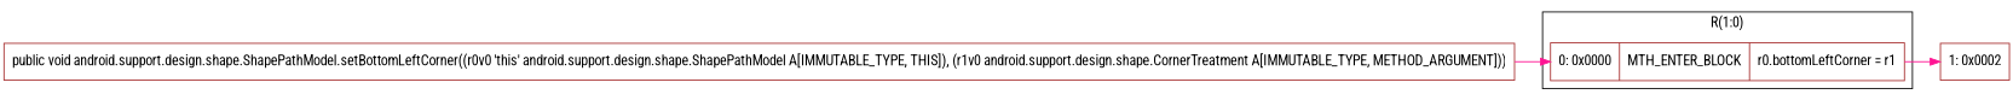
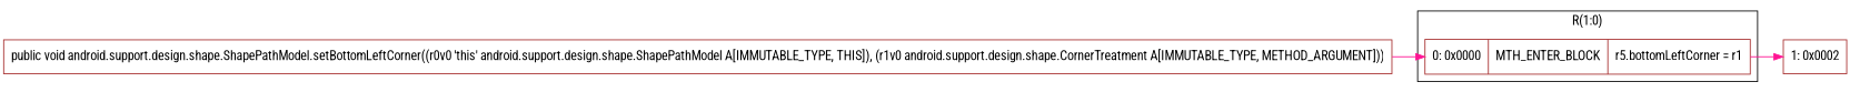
  digraph {
    rankdir=LR
    fontname="Roboto Condensed"
    node [color=brown shape=record fontname="Roboto Condensed"]
    edge [color=deeppink style=solid fontname="Roboto Condensed"]
-   n1 [label="{0\:\ 0x0000|MTH_ENTER_BLOCK\l|r0.bottomLeftCorner = r1\l}"]
+   n1 [label="{0\:\ 0x0000|MTH_ENTER_BLOCK\l|r5.bottomLeftCorner = r1\l}"]
    n2 [label="{1\:\ 0x0002}"]
    n3 [label="{public void android.support.design.shape.ShapePathModel.setBottomLeftCorner((r0v0 'this' android.support.design.shape.ShapePathModel A[IMMUTABLE_TYPE, THIS]), (r1v0 android.support.design.shape.CornerTreatment A[IMMUTABLE_TYPE, METHOD_ARGUMENT])) }"]
    subgraph cluster_1 {
      label="R(1:0)"
      n1
    }
    n1 -> n2
    n3 -> n1
  }
